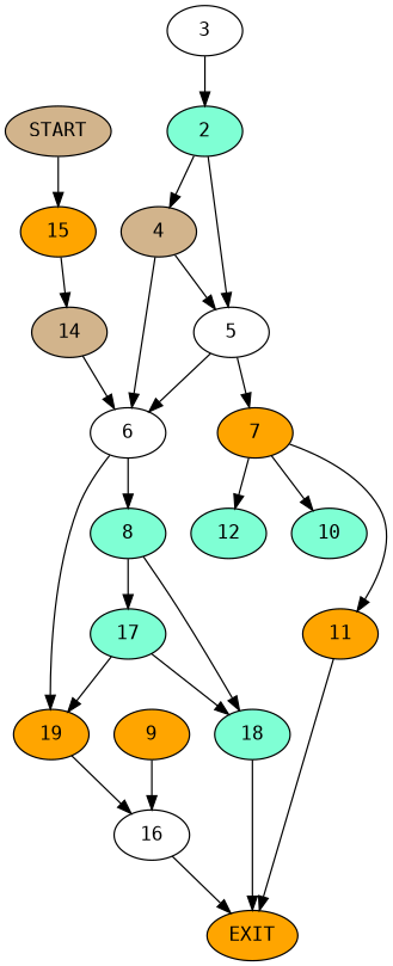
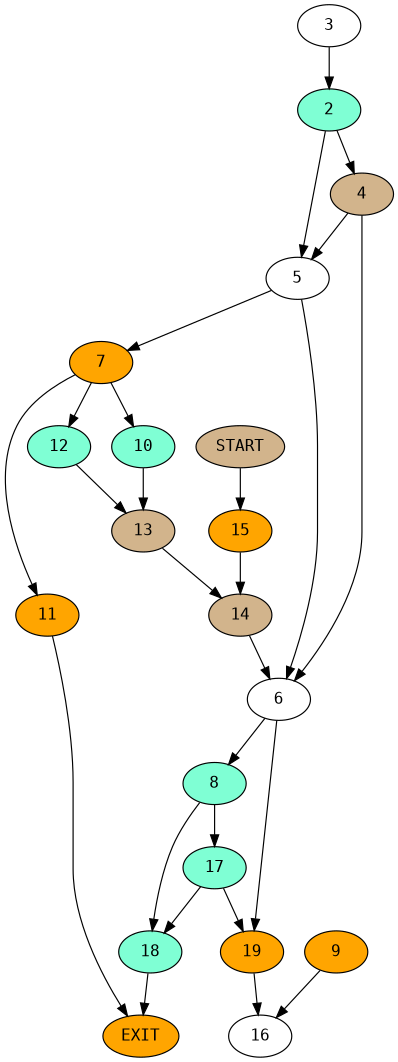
  digraph {
    fontname="DejaVu Sans Mono"
    node [fillcolor=orange fontname="DejaVu Sans Mono" style=filled]
    edge [fontname="DejaVu Sans Mono"]
    n1 [fillcolor=tan label=START]
    15
    14 [fillcolor=tan]
    2 [fillcolor=aquamarine]
    4 [fillcolor=tan]
    5 [fillcolor=white]
    3 [fillcolor=white]
    6 [fillcolor=white]
    7
    8 [fillcolor=aquamarine]
    19
    10 [fillcolor=aquamarine]
    11
    12 [fillcolor=aquamarine]
    17 [fillcolor=aquamarine]
    18 [fillcolor=aquamarine]
    16 [fillcolor=white]
    9
+   13 [fillcolor=tan]
    n20 [label=EXIT]
    n1 -> 15
    15 -> 14
    14 -> 6
    2 -> 4
    2 -> 5
    4 -> 5
    4 -> 6
    5 -> 6
    5 -> 7
    3 -> 2
    6 -> 8
    6 -> 19
    7 -> 10
    7 -> 11
    7 -> 12
    8 -> 17
    8 -> 18
    19 -> 16
+   10 -> 13
    11 -> n20
+   12 -> 13
    17 -> 19
    17 -> 18
    18 -> n20
-   16 -> n20
    9 -> 16
+   13 -> 14
  }
